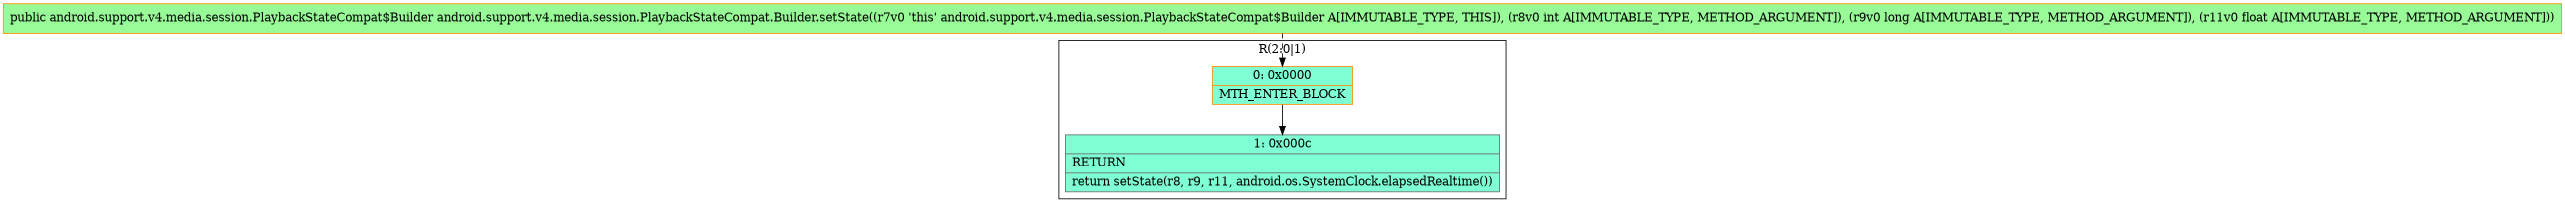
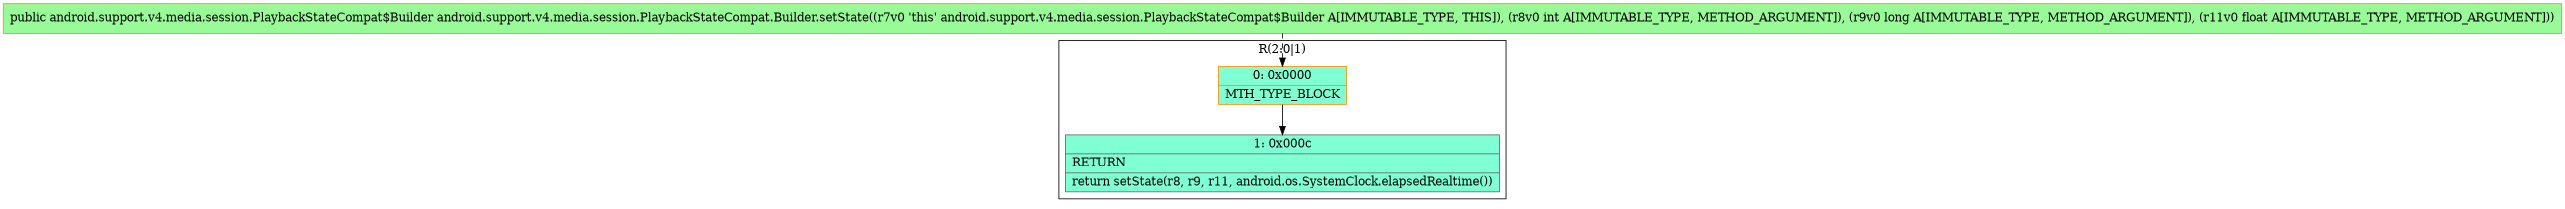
  digraph {
    fontname="DejaVu Serif"
    node [color=darkorange shape=record style=filled fillcolor=aquamarine fontname="DejaVu Serif"]
    edge [fontname="DejaVu Serif"]
-   n1 [label="{0\:\ 0x0000|MTH_ENTER_BLOCK\l}"]
+   n1 [label="{0\:\ 0x0000|MTH_TYPE_BLOCK\l}"]
    n2 [color=gray40 label="{1\:\ 0x000c|RETURN\l|return setState(r8, r9, r11, android.os.SystemClock.elapsedRealtime())\l}"]
    n3 [label="{public android.support.v4.media.session.PlaybackStateCompat$Builder android.support.v4.media.session.PlaybackStateCompat.Builder.setState((r7v0 'this' android.support.v4.media.session.PlaybackStateCompat$Builder A[IMMUTABLE_TYPE, THIS]), (r8v0 int A[IMMUTABLE_TYPE, METHOD_ARGUMENT]), (r9v0 long A[IMMUTABLE_TYPE, METHOD_ARGUMENT]), (r11v0 float A[IMMUTABLE_TYPE, METHOD_ARGUMENT])) }" fillcolor=palegreen]
    subgraph cluster_1 {
      label="R(2:0|1)"
      n1
      n2
    }
    n1 -> n2 [style=solid]
    n3 -> n1 [style=dashed]
  }
